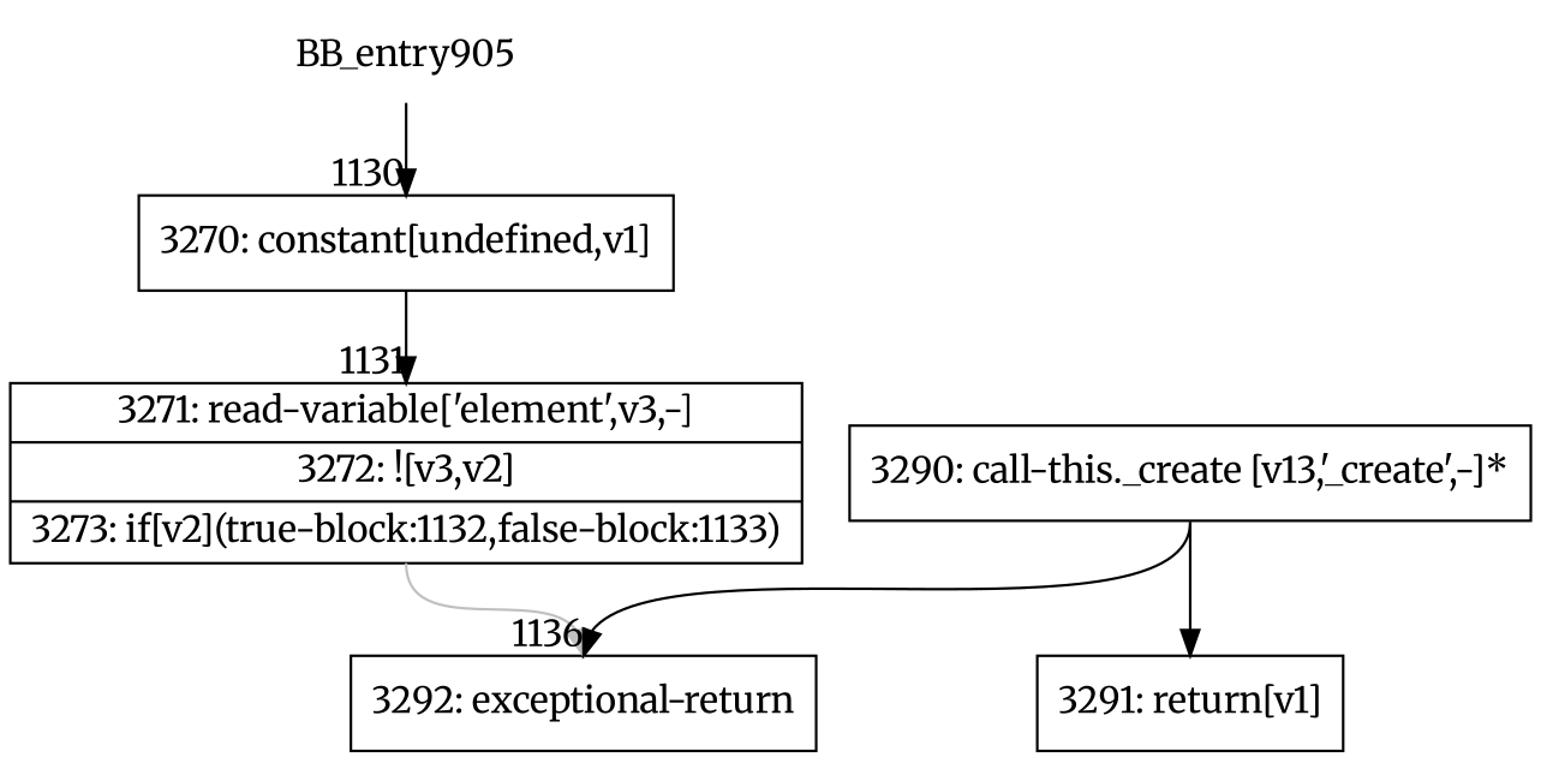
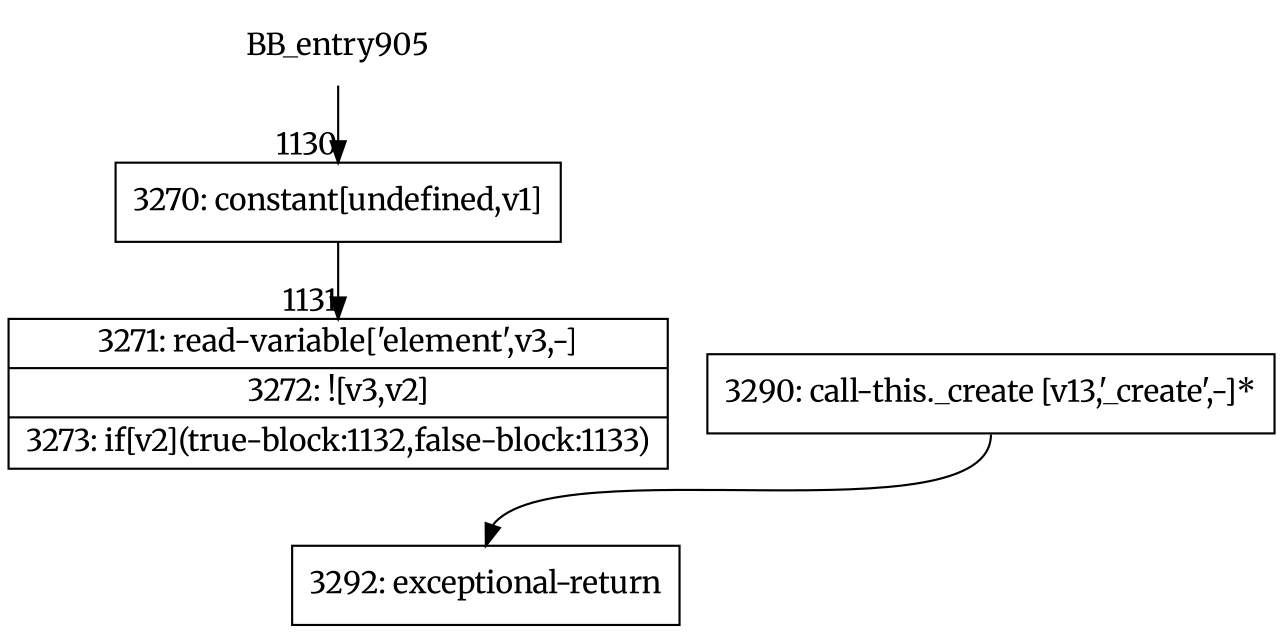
  digraph {
    fontname=Merriweather
    rankdir=TD
    node [fontname=Merriweather shape=record]
    edge [fontname=Merriweather headport=n tailport=s]
    n1 [label=BB_entry905 shape=none]
    n2 [label="{3270: constant[undefined,v1]}"]
    n3 [label="{3271: read-variable['element',v3,-]|3272: ![v3,v2]|3273: if[v2](true-block:1132,false-block:1133)}"]
    n4 [label="{3292: exceptional-return}"]
-   n5 [label="{3291: return[v1]}"]
    n6 [label="{3290: call-this._create [v13,'_create',-]*}"]
    n1 -> n2 [headlabel="    1130"]
    n2 -> n3 [headlabel="      1131"]
-   n3 -> n4 [color=gray headlabel="      1136"]
    n6 -> n4 [color=black]
-   n6 -> n5
  }
